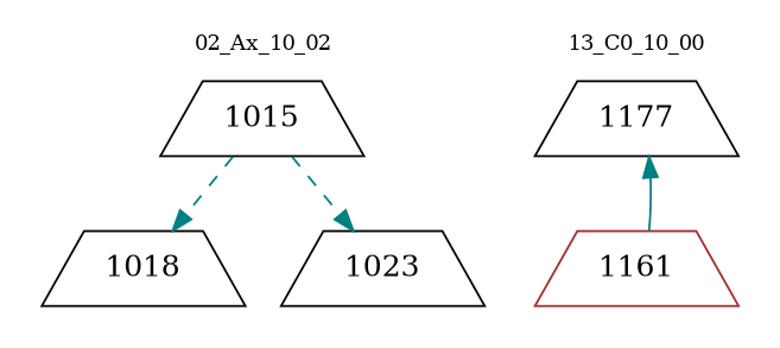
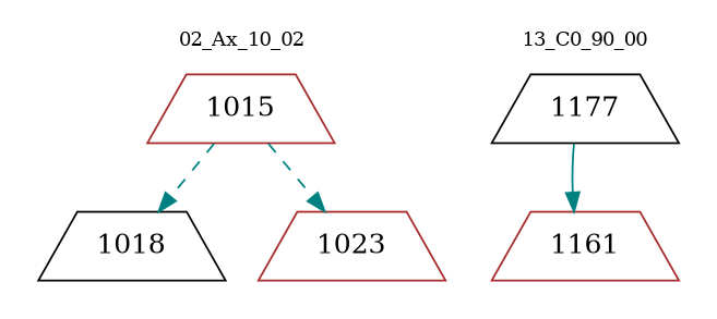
  digraph {
    node [color=black shape=trapezium]
    edge [color=teal style=dashed]
-   n1 [label=1015]
+   n1 [color=brown label=1015]
    n2 [label=1018]
-   n3 [label=1023]
+   n3 [color=brown label=1023]
    n4 [label=1177]
    n5 [color=brown label=1161]
    subgraph cluster_1 {
      color=white
      fontsize=10
      label="02_Ax_10_02"
      n1
      n2
      n3
    }
    subgraph cluster_2 {
      color=white
      fontsize=10
-     label="13_C0_10_00"
+     label="13_C0_90_00"
      n4
      n5
    }
    n1 -> n2
    n1 -> n3
-   n5 -> n4 [style=solid]
+   n4 -> n5 [style=solid]
  }
